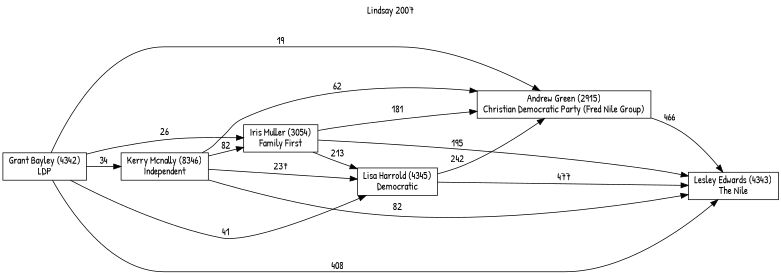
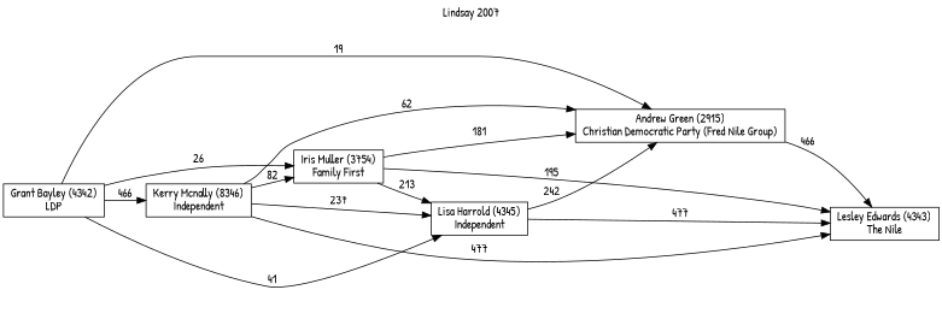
  digraph {
    fontname="Patrick Hand"
    label="Lindsay 2007"
    labelloc=t
    mclimit=10
    rankdir=LR
    node [fontname="Patrick Hand" shape=box]
    edge [fontname="Patrick Hand"]
    n1 [label="Andrew Green (2915)\nChristian Democratic Party (Fred Nile Group)"]
    n2 [label="Lesley Edwards (4343)\nThe Nile"]
    n3 [label="Grant Bayley (4342)\nLDP"]
-   n4 [label="Iris Muller (3054)\nFamily First"]
+   n4 [label="Iris Muller (3754)\nFamily First"]
    n5 [label="Kerry Mcnally (8346)\nIndependent"]
-   n6 [label="Lisa Harrold (4345)\nDemocratic"]
+   n6 [label="Lisa Harrold (4345)\nIndependent"]
    n1 -> n2 [label=466]
    n3 -> n1 [label=19]
-   n3 -> n2 [label=408]
    n3 -> n4 [label=26]
-   n3 -> n5 [label=34]
+   n3 -> n5 [label=466]
    n3 -> n6 [label=41]
    n4 -> n1 [label=181]
    n4 -> n2 [label=195]
    n4 -> n6 [label=213]
    n5 -> n1 [label=62]
-   n5 -> n2 [label=82]
+   n5 -> n2 [label=477]
    n5 -> n4 [label=82]
    n5 -> n6 [label=237]
    n6 -> n1 [label=242]
    n6 -> n2 [label=477]
  }
